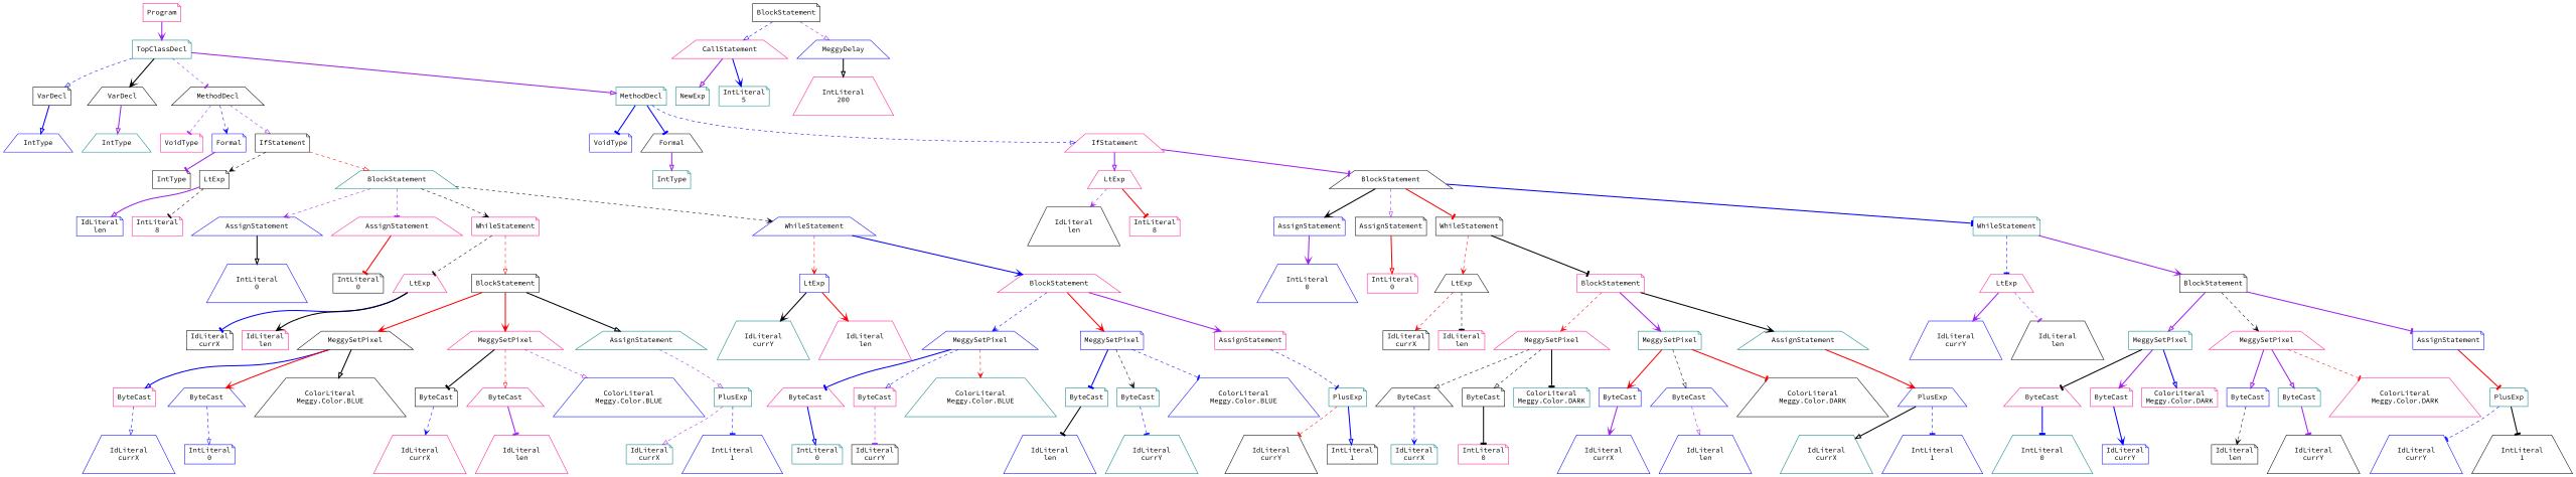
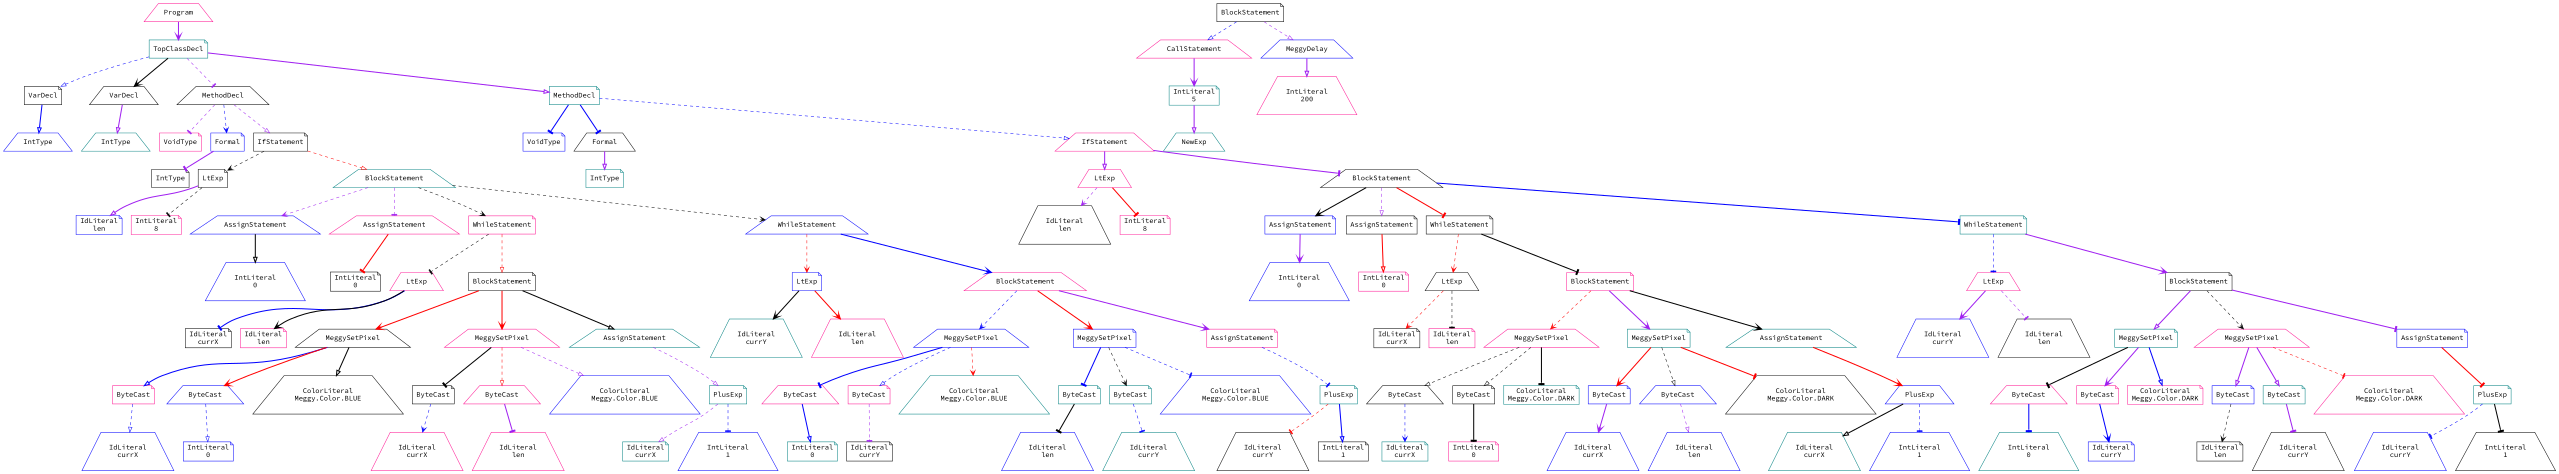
  digraph {
    fontname="Source Code Pro"
    node [color=deeppink fontname="Source Code Pro" shape=trapezium]
    edge [arrowhead=tee color=purple fontname="Source Code Pro" style=bold]
-   n1 [label=Program shape=note]
+   n1 [label=Program]
    n2 [color=teal label=TopClassDecl shape=note]
    n3 [color=black label=VarDecl shape=note]
    n4 [color=black label=VarDecl]
    n5 [color=black label=MethodDecl]
    n6 [color=teal label=MethodDecl shape=note]
    n7 [color=black label=BlockStatement shape=note]
    n8 [label=CallStatement]
    n9 [color=blue label=MeggyDelay]
-   n10 [color=teal label=NewExp shape=note]
+   n10 [color=teal label=NewExp]
    n11 [color=teal label="IntLiteral\n5" shape=note]
    n12 [label="IntLiteral\n200"]
    n13 [color=blue label=IntType]
    n14 [color=teal label=IntType]
    n15 [label=VoidType shape=note]
    n16 [color=blue label=Formal shape=note]
    n17 [color=black label=IfStatement shape=note]
    n18 [color=blue label=VoidType shape=note]
    n19 [color=black label=Formal]
    n20 [label=IfStatement]
    n21 [color=black label=IntType shape=note]
    n22 [color=black label=LtExp shape=note]
    n23 [color=teal label=BlockStatement]
    n24 [color=blue label="IdLiteral\nlen" shape=note]
    n25 [label="IntLiteral\n8" shape=note]
    n26 [color=blue label=AssignStatement]
    n27 [label=AssignStatement]
    n28 [label=WhileStatement shape=note]
    n29 [color=blue label=WhileStatement]
    n30 [color=blue label="IntLiteral\n0"]
    n31 [color=black label="IntLiteral\n0" shape=note]
    n32 [label=LtExp]
    n33 [color=black label=BlockStatement shape=note]
    n34 [color=blue label=LtExp shape=note]
    n35 [label=BlockStatement]
    n36 [color=black label="IdLiteral\ncurrX" shape=note]
    n37 [label="IdLiteral\nlen" shape=note]
    n38 [color=black label=MeggySetPixel]
    n39 [label=MeggySetPixel]
    n40 [color=teal label=AssignStatement]
    n41 [label=ByteCast shape=note]
    n42 [color=blue label=ByteCast]
    n43 [color=black label="ColorLiteral\nMeggy.Color.BLUE"]
    n44 [color=black label=ByteCast shape=note]
    n45 [label=ByteCast]
    n46 [color=blue label="ColorLiteral\nMeggy.Color.BLUE"]
    n47 [color=teal label=PlusExp shape=note]
    n48 [color=blue label="IdLiteral\ncurrX"]
    n49 [color=blue label="IntLiteral\n0" shape=note]
    n50 [label="IdLiteral\ncurrX"]
    n51 [label="IdLiteral\nlen"]
    n52 [color=teal label="IdLiteral\ncurrX" shape=note]
    n53 [color=blue label="IntLiteral\n1"]
    n54 [color=teal label="IdLiteral\ncurrY"]
    n55 [label="IdLiteral\nlen"]
    n56 [color=blue label=MeggySetPixel]
    n57 [color=blue label=MeggySetPixel shape=note]
    n58 [label=AssignStatement shape=note]
    n59 [label=ByteCast]
    n60 [label=ByteCast shape=note]
    n61 [color=teal label="ColorLiteral\nMeggy.Color.BLUE"]
    n62 [color=teal label=ByteCast shape=note]
    n63 [color=teal label=ByteCast shape=note]
    n64 [color=blue label="ColorLiteral\nMeggy.Color.BLUE"]
    n65 [color=teal label=PlusExp shape=note]
    n66 [color=teal label="IntLiteral\n0" shape=note]
    n67 [color=black label="IdLiteral\ncurrY" shape=note]
    n68 [color=blue label="IdLiteral\nlen"]
    n69 [color=teal label="IdLiteral\ncurrY"]
    n70 [color=black label="IdLiteral\ncurrY"]
    n71 [color=black label="IntLiteral\n1" shape=note]
    n72 [color=teal label=IntType shape=note]
    n73 [label=LtExp]
    n74 [color=black label=BlockStatement]
    n75 [color=black label="IdLiteral\nlen"]
    n76 [label="IntLiteral\n8" shape=note]
    n77 [color=blue label=AssignStatement shape=note]
    n78 [color=black label=AssignStatement shape=note]
    n79 [color=black label=WhileStatement shape=note]
    n80 [color=teal label=WhileStatement shape=note]
    n81 [color=blue label="IntLiteral\n0"]
    n82 [label="IntLiteral\n0" shape=note]
    n83 [color=black label=LtExp]
    n84 [label=BlockStatement shape=note]
    n85 [label=LtExp]
    n86 [color=black label=BlockStatement shape=note]
    n87 [color=black label="IdLiteral\ncurrX" shape=note]
    n88 [label="IdLiteral\nlen" shape=note]
    n89 [label=MeggySetPixel]
    n90 [color=teal label=MeggySetPixel shape=note]
    n91 [color=teal label=AssignStatement]
    n92 [color=black label=ByteCast]
    n93 [color=black label=ByteCast shape=note]
    n94 [color=teal label="ColorLiteral\nMeggy.Color.DARK" shape=note]
    n95 [color=blue label=ByteCast shape=note]
    n96 [color=blue label=ByteCast]
    n97 [color=black label="ColorLiteral\nMeggy.Color.DARK"]
    n98 [color=blue label=PlusExp]
    n99 [color=teal label="IdLiteral\ncurrX" shape=note]
    n100 [label="IntLiteral\n0" shape=note]
    n101 [color=blue label="IdLiteral\ncurrX"]
    n102 [color=blue label="IdLiteral\nlen"]
    n103 [color=teal label="IdLiteral\ncurrX"]
    n104 [color=blue label="IntLiteral\n1"]
    n105 [color=blue label="IdLiteral\ncurrY"]
    n106 [color=black label="IdLiteral\nlen"]
    n107 [color=teal label=MeggySetPixel shape=note]
    n108 [label=MeggySetPixel]
    n109 [color=blue label=AssignStatement shape=note]
    n110 [label=ByteCast]
    n111 [label=ByteCast shape=note]
    n112 [label="ColorLiteral\nMeggy.Color.DARK" shape=note]
    n113 [color=blue label=ByteCast shape=note]
    n114 [color=teal label=ByteCast shape=note]
    n115 [label="ColorLiteral\nMeggy.Color.DARK"]
    n116 [color=teal label=PlusExp shape=note]
    n117 [color=teal label="IntLiteral\n0"]
    n118 [color=blue label="IdLiteral\ncurrY" shape=note]
    n119 [color=black label="IdLiteral\nlen" shape=note]
    n120 [color=black label="IdLiteral\ncurrY"]
    n121 [color=blue label="IdLiteral\ncurrY"]
    n122 [color=black label="IntLiteral\n1"]
    n1 -> n2 [arrowhead=vee]
    n2 -> n3 [arrowhead=onormal color=blue style=dashed]
    n2 -> n4 [arrowhead=vee color=black]
    n2 -> n5 [style=dashed]
    n2 -> n6 [arrowhead=onormal]
    n3 -> n13 [arrowhead=onormal color=blue]
    n4 -> n14 [arrowhead=onormal]
    n5 -> n15 [style=dashed]
    n5 -> n16 [arrowhead=vee color=blue style=dashed]
    n5 -> n17 [arrowhead=onormal style=dashed]
    n6 -> n18 [color=blue]
    n6 -> n19 [color=blue]
    n6 -> n20 [arrowhead=onormal color=blue style=dashed]
    n7 -> n8 [arrowhead=onormal color=blue style=dashed]
    n7 -> n9 [arrowhead=onormal style=dashed]
-   n8 -> n10 [arrowhead=onormal]
-   n8 -> n11 [arrowhead=vee color=blue]
-   n9 -> n12 [arrowhead=onormal color=black]
+   n11 -> n10 [arrowhead=onormal]
+   n8 -> n11 [arrowhead=vee]
+   n9 -> n12 [arrowhead=onormal]
    n16 -> n21
    n17 -> n22 [arrowhead=vee color=black style=dashed]
    n17 -> n23 [arrowhead=onormal color=red style=dashed]
    n19 -> n72 [arrowhead=onormal]
    n20 -> n73 [arrowhead=onormal]
    n20 -> n74
    n22 -> n24 [arrowhead=onormal]
    n22 -> n25 [color=black style=dashed]
    n23 -> n26 [arrowhead=vee style=dashed]
    n23 -> n27 [style=dashed]
    n23 -> n28 [arrowhead=vee color=black style=dashed]
    n23 -> n29 [arrowhead=vee color=black style=dashed]
    n26 -> n30 [arrowhead=onormal color=black]
    n27 -> n31 [color=red]
    n28 -> n32 [color=black style=dashed]
    n28 -> n33 [arrowhead=onormal color=red style=dashed]
    n29 -> n34 [arrowhead=vee color=red style=dashed]
    n29 -> n35 [arrowhead=vee color=blue]
    n32 -> n36 [color=blue]
    n32 -> n37 [arrowhead=vee color=black]
    n33 -> n38 [arrowhead=vee color=red]
    n33 -> n39 [arrowhead=vee color=red]
    n33 -> n40 [arrowhead=onormal color=black]
    n34 -> n54 [arrowhead=vee color=black]
    n34 -> n55 [arrowhead=vee color=red]
    n35 -> n56 [arrowhead=vee color=blue style=dashed]
    n35 -> n57 [arrowhead=vee color=red]
    n35 -> n58 [arrowhead=vee]
    n38 -> n41 [arrowhead=onormal color=blue]
    n38 -> n42 [arrowhead=vee color=red]
    n38 -> n43 [arrowhead=onormal color=black]
    n39 -> n44 [color=black]
    n39 -> n45 [arrowhead=onormal color=red style=dashed]
    n39 -> n46 [arrowhead=onormal style=dashed]
    n40 -> n47 [arrowhead=onormal style=dashed]
    n41 -> n48 [arrowhead=onormal color=blue style=dashed]
    n42 -> n49 [arrowhead=onormal color=blue style=dashed]
    n44 -> n50 [arrowhead=vee color=blue style=dashed]
    n45 -> n51
    n47 -> n52 [arrowhead=onormal style=dashed]
    n47 -> n53 [color=blue style=dashed]
    n56 -> n59 [color=blue]
    n56 -> n60 [arrowhead=onormal color=blue style=dashed]
    n56 -> n61 [arrowhead=vee color=red style=dashed]
    n57 -> n62 [color=blue]
    n57 -> n63 [arrowhead=vee color=black style=dashed]
    n57 -> n64 [color=blue style=dashed]
    n58 -> n65 [color=blue style=dashed]
    n59 -> n66 [arrowhead=onormal color=blue]
    n60 -> n67 [style=dashed]
    n62 -> n68 [color=black]
    n63 -> n69 [color=blue style=dashed]
    n65 -> n70 [color=red style=dashed]
    n65 -> n71 [arrowhead=onormal color=blue]
    n73 -> n75 [arrowhead=vee style=dashed]
    n73 -> n76 [color=red]
    n74 -> n77 [arrowhead=vee color=black]
    n74 -> n78 [arrowhead=onormal style=dashed]
    n74 -> n79 [color=red]
    n74 -> n80 [color=blue]
    n77 -> n81 [arrowhead=vee]
    n78 -> n82 [arrowhead=onormal color=red]
    n79 -> n83 [arrowhead=vee color=red style=dashed]
    n79 -> n84 [color=black]
    n80 -> n85 [color=blue style=dashed]
    n80 -> n86 [arrowhead=vee]
    n83 -> n87 [arrowhead=vee color=red style=dashed]
    n83 -> n88 [color=black style=dashed]
    n84 -> n89 [arrowhead=vee color=red style=dashed]
    n84 -> n90 [arrowhead=vee]
    n84 -> n91 [arrowhead=vee color=black]
    n85 -> n105 [arrowhead=vee]
    n85 -> n106 [style=dashed]
    n86 -> n107 [arrowhead=onormal]
    n86 -> n108 [arrowhead=vee color=black style=dashed]
    n86 -> n109
    n89 -> n92 [arrowhead=onormal color=black style=dashed]
    n89 -> n93 [arrowhead=onormal color=black style=dashed]
    n89 -> n94 [color=black]
    n90 -> n95 [arrowhead=vee color=red]
    n90 -> n96 [arrowhead=onormal color=black style=dashed]
    n90 -> n97 [color=red]
    n91 -> n98 [arrowhead=vee color=red]
    n92 -> n99 [arrowhead=vee color=blue style=dashed]
    n93 -> n100 [color=black]
    n95 -> n101 [arrowhead=vee]
    n96 -> n102 [arrowhead=onormal style=dashed]
    n98 -> n103 [arrowhead=onormal color=black]
    n98 -> n104 [color=blue style=dashed]
    n107 -> n110 [color=black]
    n107 -> n111 [arrowhead=vee]
    n107 -> n112 [arrowhead=onormal color=blue]
    n108 -> n113 [arrowhead=onormal]
    n108 -> n114 [arrowhead=onormal]
    n108 -> n115 [color=red style=dashed]
    n109 -> n116 [color=red]
    n110 -> n117 [color=blue]
    n111 -> n118 [arrowhead=vee color=blue]
    n113 -> n119 [arrowhead=vee color=black style=dashed]
    n114 -> n120
    n116 -> n121 [color=blue style=dashed]
    n116 -> n122 [color=black]
  }
